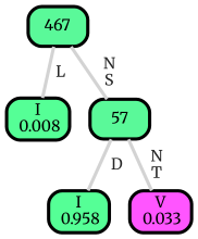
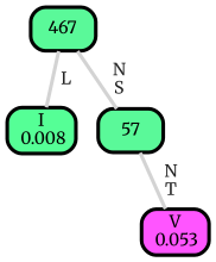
  graph {
    fontname=Merriweather
    ranksep="0 equally"
    splines=straight
    node [color=black fillcolor="#55ff96" fontcolor=black fontname=Merriweather penwidth=3 shape=box style="filled, rounded"]
    edge [color=lightgray fontcolor=grey14 fontname=Merriweather fontweight=bold penwidth=3]
    n1 [label="I\n 0.008"]
    n2 [fillcolor="#5af999" label=467]
    n3 [fillcolor="#5af999" label=57]
-   n4 [label="I\n 0.958"]
-   n5 [fillcolor="#ff55ff" label="V\n 0.033"]
+   n5 [fillcolor="#ff55ff" label="V\n 0.053"]
    subgraph sub_1 {
      rank=same
    }
    n2 -- n1 [label=" L"]
    n2 -- n3 [label=" N\n S"]
-   n3 -- n4 [label=" D"]
    n3 -- n5 [label=" N\n T"]
  }
